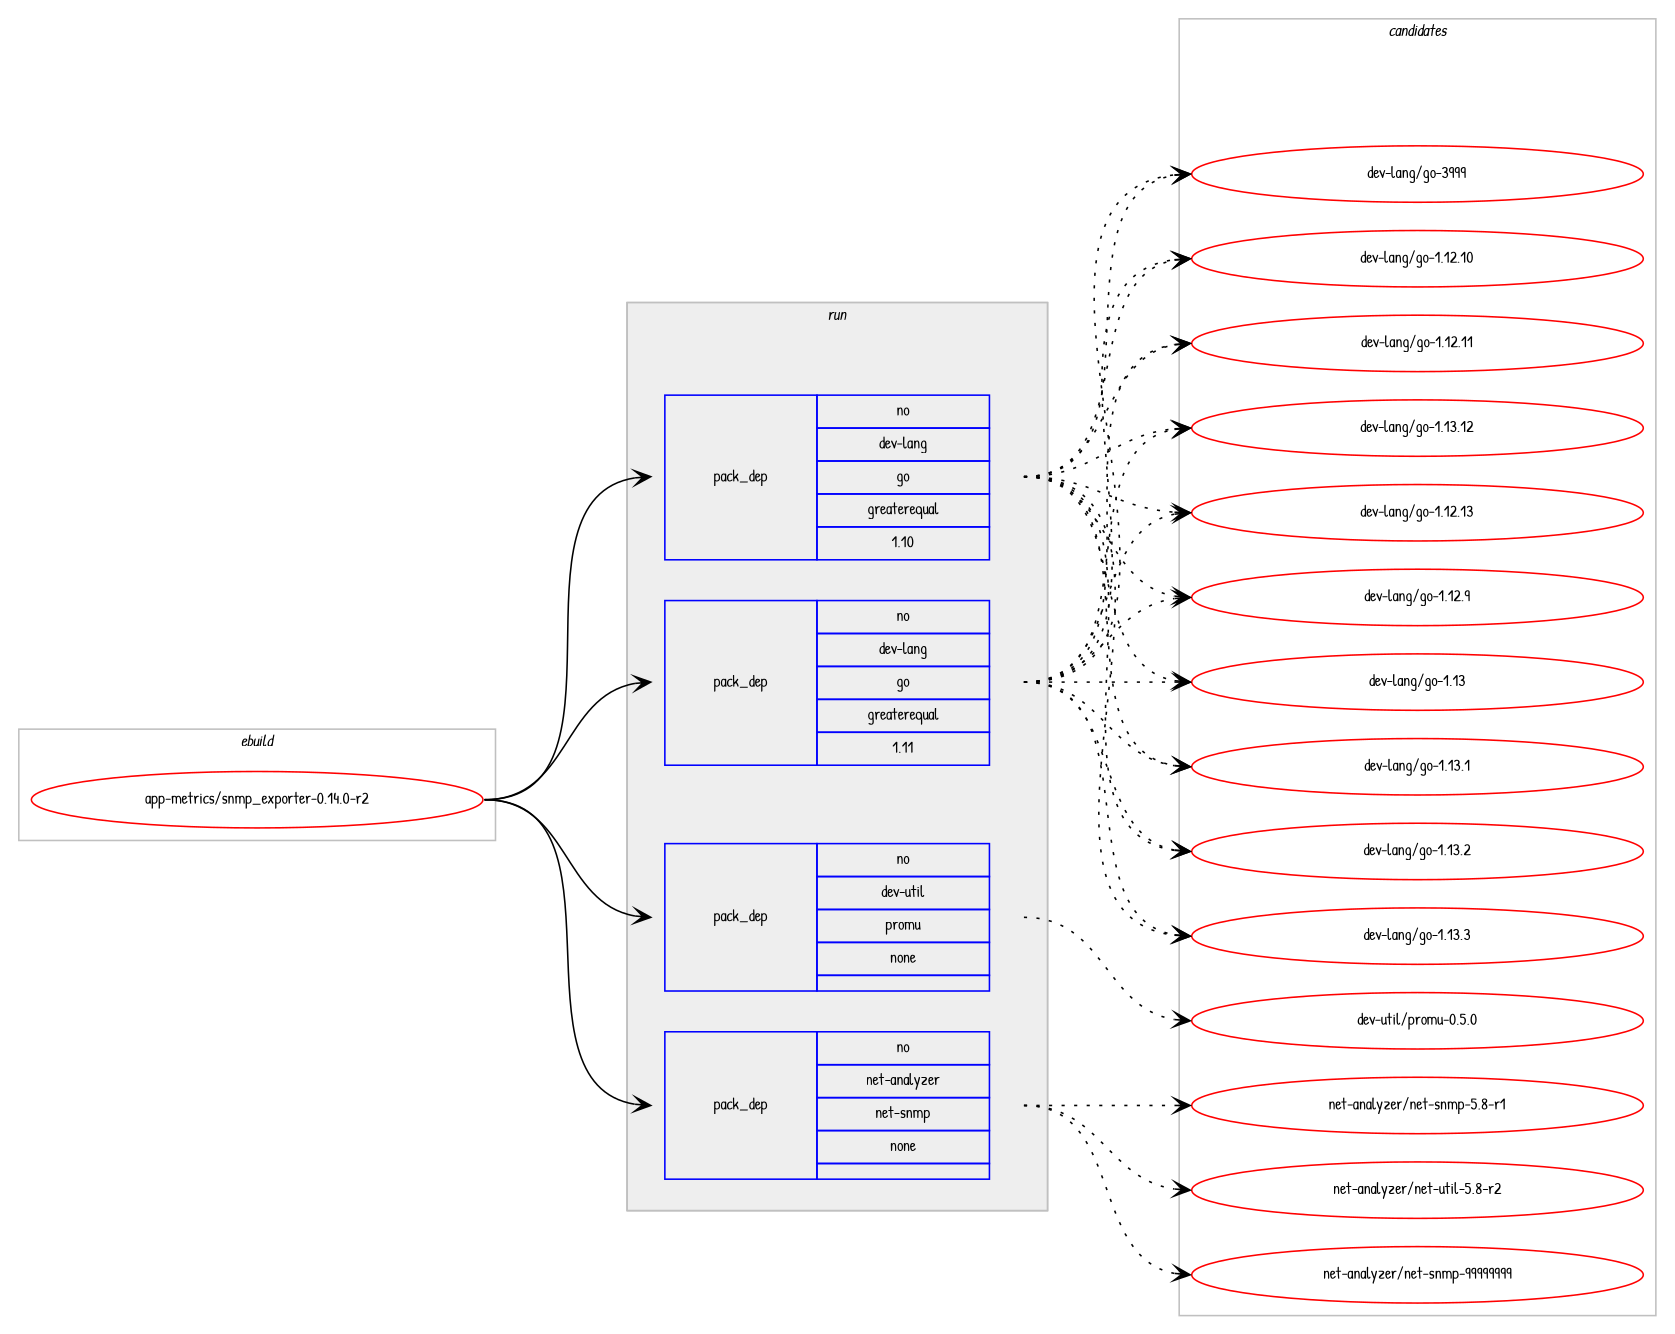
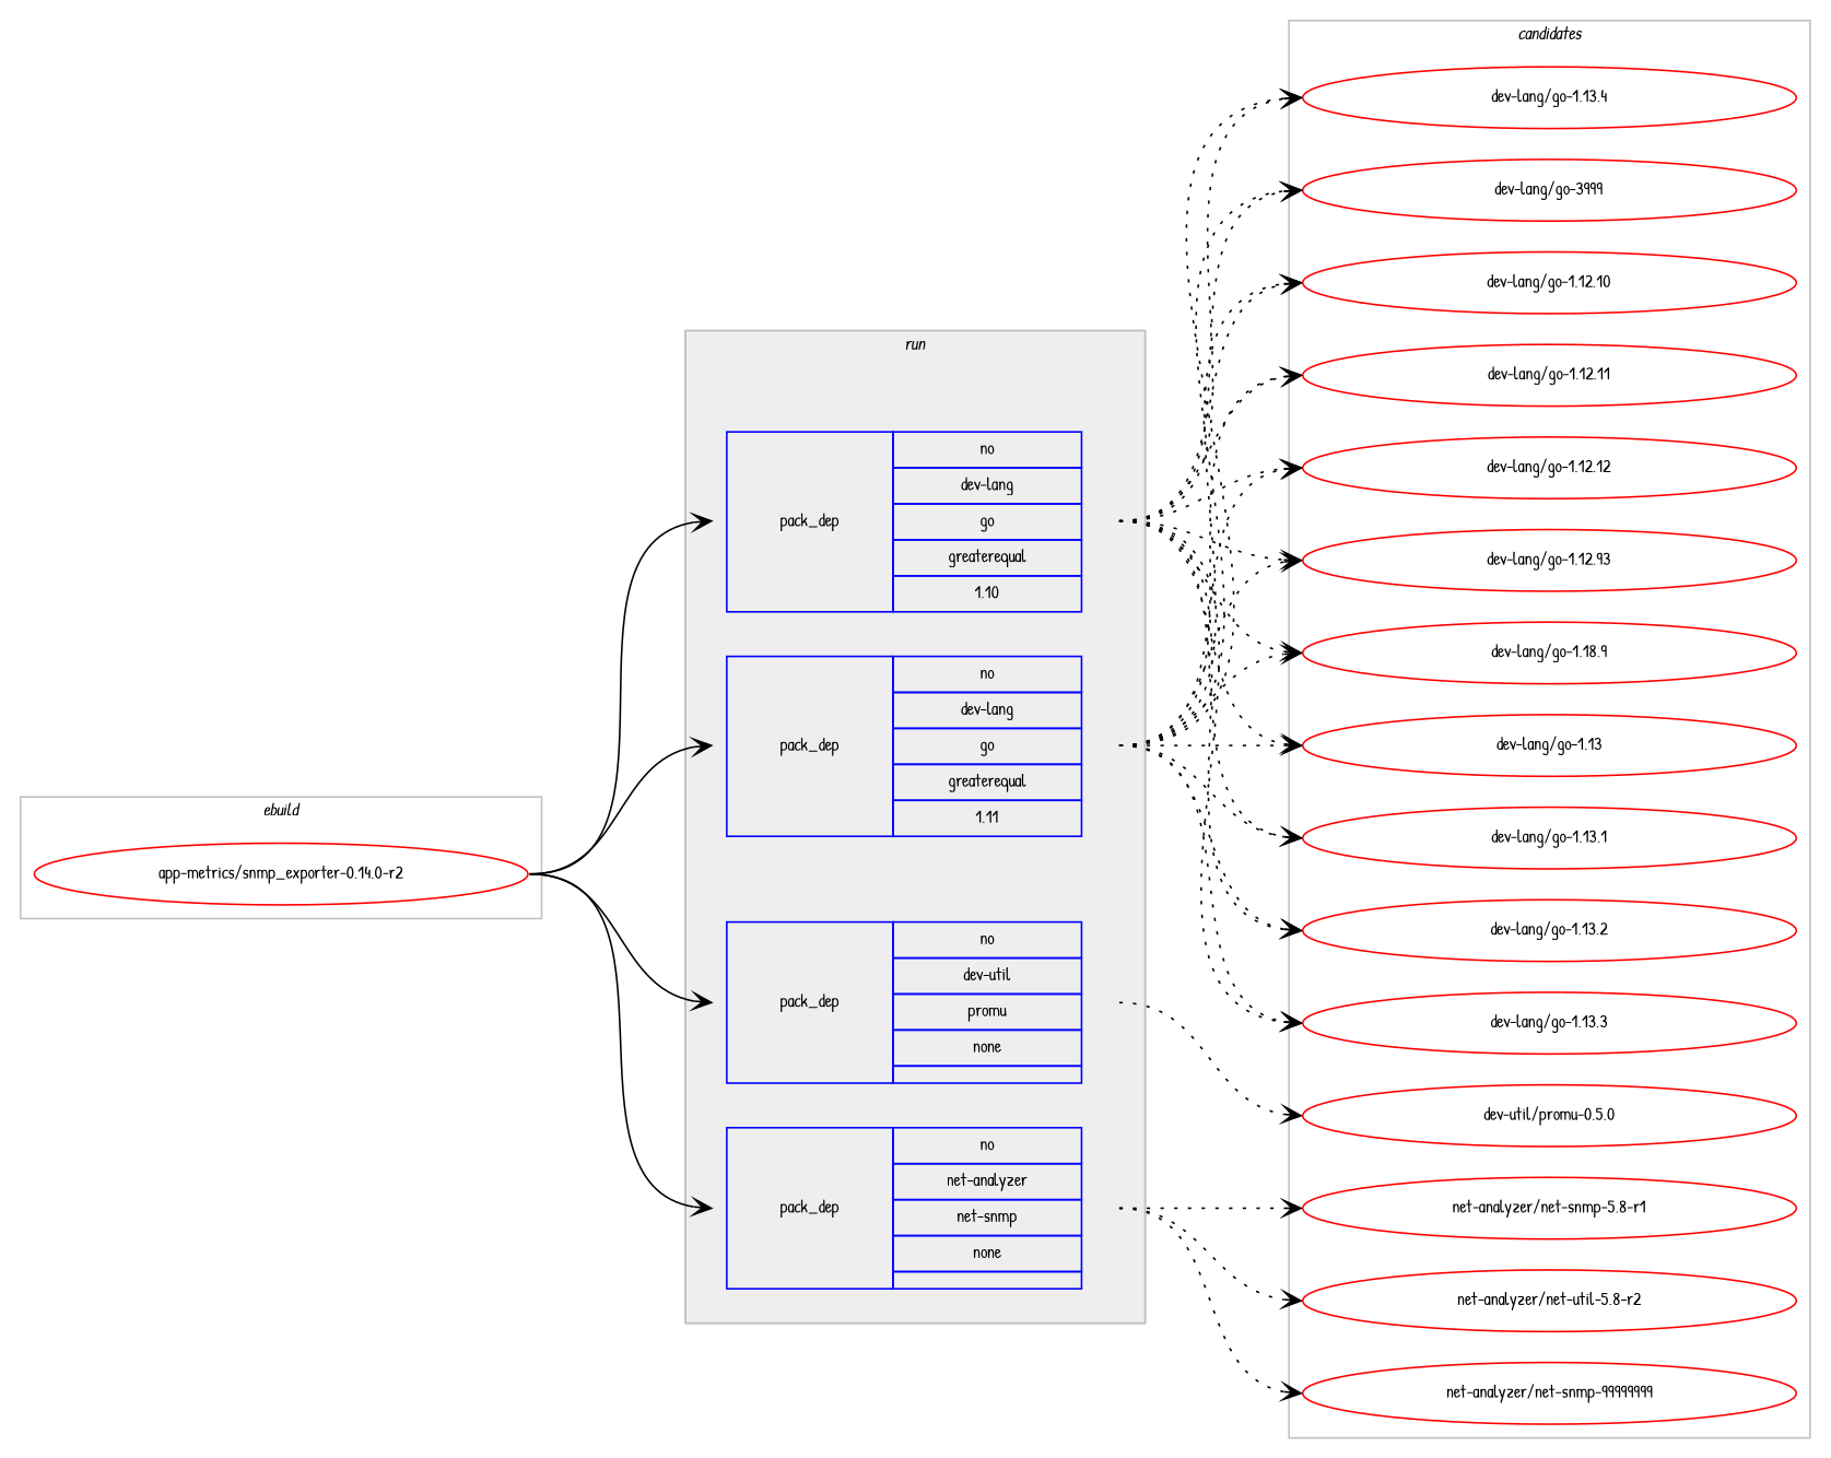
  digraph {
    compound=true
    concentrate=true
    fontname="Patrick Hand"
    fontsize=10
    newrank=true
    rankdir=LR
    ranksep=1.5
    node [color=red fontname="Patrick Hand" fontsize=10]
    edge [arrowhead=vee fontname="Patrick Hand" headport=w style=dotted tailport=e weight=100]
    n1 [label="app-metrics/snmp_exporter-0.14.0-r2" width=4]
    n2 [color=blue label=<<TABLE BORDER="0" CELLBORDER="1" CELLSPACING="0" CELLPADDING="4" WIDTH="220"><TR><TD ROWSPAN="6" CELLPADDING="30">pack_dep</TD></TR><TR><TD WIDTH="110">no</TD></TR><TR><TD>dev-lang</TD></TR><TR><TD>go</TD></TR><TR><TD>greaterequal</TD></TR><TR><TD>1.10</TD></TR></TABLE>> shape=none]
    n3 [color=blue label=<<TABLE BORDER="0" CELLBORDER="1" CELLSPACING="0" CELLPADDING="4" WIDTH="220"><TR><TD ROWSPAN="6" CELLPADDING="30">pack_dep</TD></TR><TR><TD WIDTH="110">no</TD></TR><TR><TD>dev-lang</TD></TR><TR><TD>go</TD></TR><TR><TD>greaterequal</TD></TR><TR><TD>1.11</TD></TR></TABLE>> shape=none]
    n4 [color=blue label=<<TABLE BORDER="0" CELLBORDER="1" CELLSPACING="0" CELLPADDING="4" WIDTH="220"><TR><TD ROWSPAN="6" CELLPADDING="30">pack_dep</TD></TR><TR><TD WIDTH="110">no</TD></TR><TR><TD>dev-util</TD></TR><TR><TD>promu</TD></TR><TR><TD>none</TD></TR><TR><TD></TD></TR></TABLE>> shape=none]
    n5 [color=blue label=<<TABLE BORDER="0" CELLBORDER="1" CELLSPACING="0" CELLPADDING="4" WIDTH="220"><TR><TD ROWSPAN="6" CELLPADDING="30">pack_dep</TD></TR><TR><TD WIDTH="110">no</TD></TR><TR><TD>net-analyzer</TD></TR><TR><TD>net-snmp</TD></TR><TR><TD>none</TD></TR><TR><TD></TD></TR></TABLE>> shape=none]
    n6 [label="dev-lang/go-1.12.10" width=4]
    n7 [label="dev-lang/go-1.12.11" width=4]
-   n8 [label="dev-lang/go-1.13.12" width=4]
-   n9 [label="dev-lang/go-1.12.13" width=4]
-   n10 [label="dev-lang/go-1.12.9" width=4]
+   n8 [label="dev-lang/go-1.12.12" width=4]
+   n9 [label="dev-lang/go-1.12.93" width=4]
+   n10 [label="dev-lang/go-1.18.9" width=4]
    n11 [label="dev-lang/go-1.13" width=4]
    n12 [label="dev-lang/go-1.13.1" width=4]
    n13 [label="dev-lang/go-1.13.2" width=4]
    n14 [label="dev-lang/go-1.13.3" width=4]
+   n15 [label="dev-lang/go-1.13.4" width=4]
    n16 [label="dev-lang/go-3999" width=4]
    n17 [label="dev-util/promu-0.5.0" width=4]
    n18 [label="net-analyzer/net-snmp-5.8-r1" width=4]
    n19 [label="net-analyzer/net-util-5.8-r2" width=4]
    n20 [label="net-analyzer/net-snmp-99999999" width=4]
    subgraph cluster_1 {
      color=gray
      label=<<i>ebuild</i>>
      rank=same
      n1
    }
    subgraph cluster_2 {
      color=gray
      label=<<i>dependencies</i>>
      subgraph cluster_3 {
        color=gray
        fillcolor="#eeeeee"
        label=<<i>compile</i>>
        style=filled
        subgraph sub_4 {
          color=gray
          fillcolor="#eeeeee"
          label=<<i>compile</i>>
          style=filled
          n2
        }
        subgraph sub_5 {
          color=gray
          fillcolor="#eeeeee"
          label=<<i>compile</i>>
          style=filled
          n3
        }
        subgraph sub_6 {
          color=gray
          fillcolor="#eeeeee"
          label=<<i>compile</i>>
          style=filled
          n4
        }
        subgraph sub_7 {
          color=gray
          fillcolor="#eeeeee"
          label=<<i>compile</i>>
          style=filled
          n5
        }
      }
      subgraph cluster_8 {
        color=gray
        fillcolor="#eeeeee"
        label=<<i>compile and run</i>>
        style=filled
      }
      subgraph cluster_9 {
        color=gray
        fillcolor="#eeeeee"
        label=<<i>run</i>>
        style=filled
      }
    }
    subgraph cluster_10 {
      color=gray
      label=<<i>candidates</i>>
      rank=same
      subgraph sub_11 {
        color=black
        label=<<i>candidates</i>>
        nodesep=1
        rank=same
        n6
        n7
        n8
        n9
        n10
        n11
        n12
        n13
        n14
+       n15
        n16
      }
      subgraph sub_12 {
        color=black
        label=<<i>candidates</i>>
        nodesep=1
        rank=same
        n6
        n7
        n8
        n9
        n10
        n11
        n12
        n13
        n14
+       n15
        n16
      }
      subgraph sub_13 {
        color=black
        label=<<i>candidates</i>>
        nodesep=1
        rank=same
        n17
      }
      subgraph sub_14 {
        color=black
        label=<<i>candidates</i>>
        nodesep=1
        rank=same
        n18
        n19
        n20
      }
    }
    n1 -> n2 [style=solid weight=20]
    n1 -> n3 [style=solid weight=20]
    n1 -> n4 [style=solid weight=20]
    n1 -> n5 [style=solid weight=20]
    n2 -> n6
    n2 -> n7
    n2 -> n8
    n2 -> n9
    n2 -> n10
    n2 -> n11
    n2 -> n12
    n2 -> n13
    n2 -> n14
+   n2 -> n15
    n2 -> n16
    n3 -> n6
    n3 -> n7
    n3 -> n8
    n3 -> n9
    n3 -> n10
    n3 -> n11
    n3 -> n12
    n3 -> n13
    n3 -> n14
+   n3 -> n15
    n3 -> n16
    n4 -> n17
    n5 -> n18
    n5 -> n19
    n5 -> n20
  }
